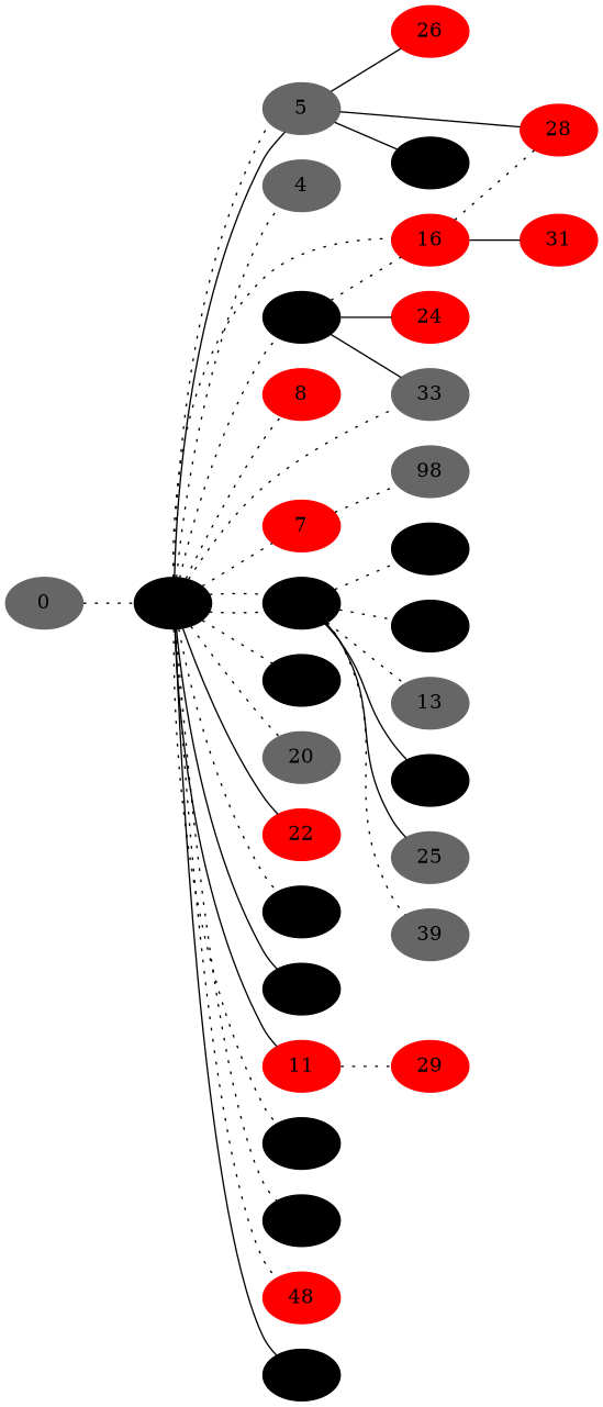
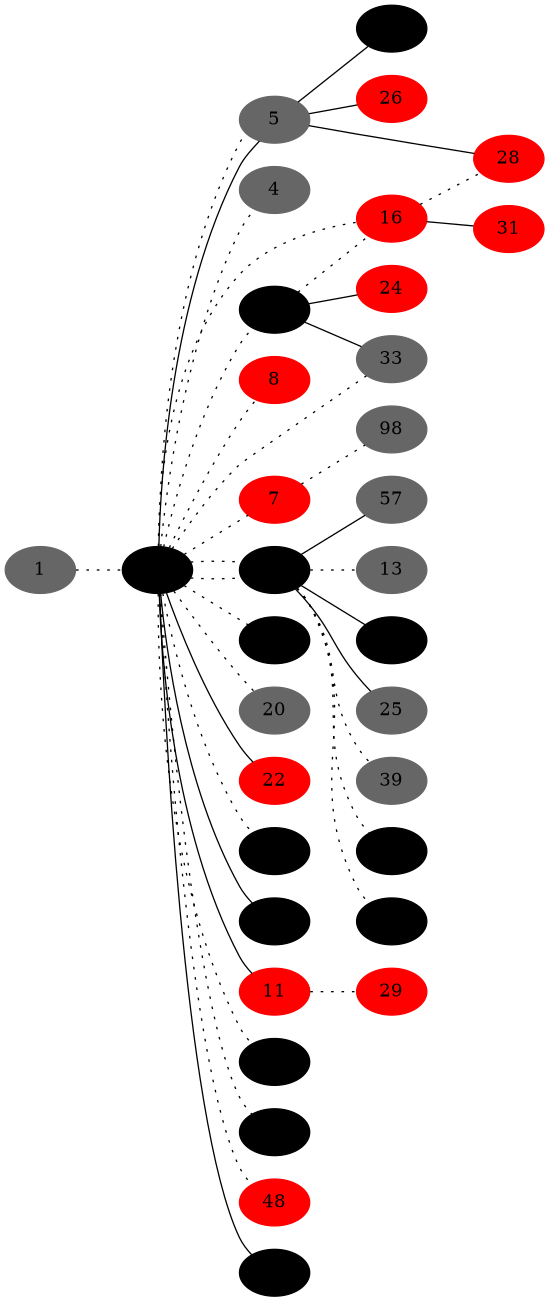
  graph {
    rankdir=LR
    node [color=black style=filled]
    edge [style=dotted]
    2 [super="+6"]
    3 [super="+47+70+41+35"]
    4 [color=gray40]
    5 [color=gray40 super="+66+44+14+19"]
    7 [color=red super="+46+61"]
    8 [color=red]
    10 [super="+21"]
    11 [color=red super="+15+63+50"]
    16 [color=red super="+38+62"]
    17
    20 [color=gray40 super="+42"]
    22 [color=red]
    30
    32
    33 [color=gray40]
    36
    45
    48 [color=red]
    58
-   1 [color=gray40 label=0]
+   1 [color=gray40]
    24 [color=red]
    9
    26 [color=red]
    28 [color=red super="+40+67+56+43"]
    n25 [color=gray40 label=98]
    13 [color=gray40]
    23
    25 [color=gray40]
    39 [color=gray40]
    52
    54 [super="+69"]
+   57 [color=gray40]
    29 [color=red]
    31 [color=red super="+59"]
    2 -- 3
    2 -- 4
    2 -- 5 [style=solid weight=2]
    2 -- 5
    2 -- 7
    2 -- 8
    2 -- 10
    2 -- 10
    2 -- 11 [style=solid]
    2 -- 16
    2 -- 17
    2 -- 20
    2 -- 22 [style=solid]
    2 -- 30
    2 -- 32 [style=solid]
    2 -- 33
    2 -- 36
    2 -- 45
    2 -- 48
    2 -- 58 [style=solid]
    3 -- 16
    3 -- 33 [style=solid]
    3 -- 24 [style=solid]
    5 -- 9 [style=solid]
    5 -- 26 [style=solid]
    5 -- 28 [style=solid]
    7 -- n25
    10 -- 13
    10 -- 23 [style=solid]
    10 -- 25 [style=solid]
    10 -- 39
    10 -- 52
    10 -- 54
+   10 -- 57 [style=solid]
    11 -- 29
    16 -- 28
    16 -- 31 [style=solid]
    1 -- 2
  }
